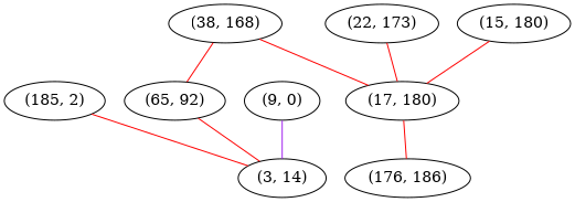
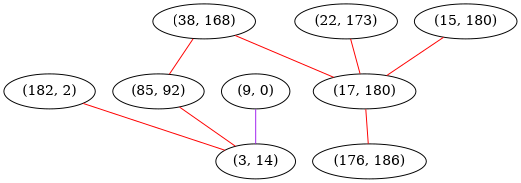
  graph {
    edge [color=red weight=1]
-   "(182, 2)" [label="(185, 2)"]
+   "(182, 2)"
    "(3, 14)"
    "(38, 168)"
-   "(85, 92)" [label="(65, 92)"]
+   "(85, 92)"
    "(17, 180)"
    "(22, 173)"
    "(176, 186)"
    "(15, 180)"
    n9 [label="(9, 0)"]
    "(182, 2)" -- "(3, 14)"
    "(38, 168)" -- "(85, 92)"
    "(38, 168)" -- "(17, 180)"
    "(85, 92)" -- "(3, 14)"
    "(17, 180)" -- "(176, 186)"
    "(22, 173)" -- "(17, 180)"
    "(15, 180)" -- "(17, 180)"
    n9 -- "(3, 14)" [color=purple weight=4]
  }
